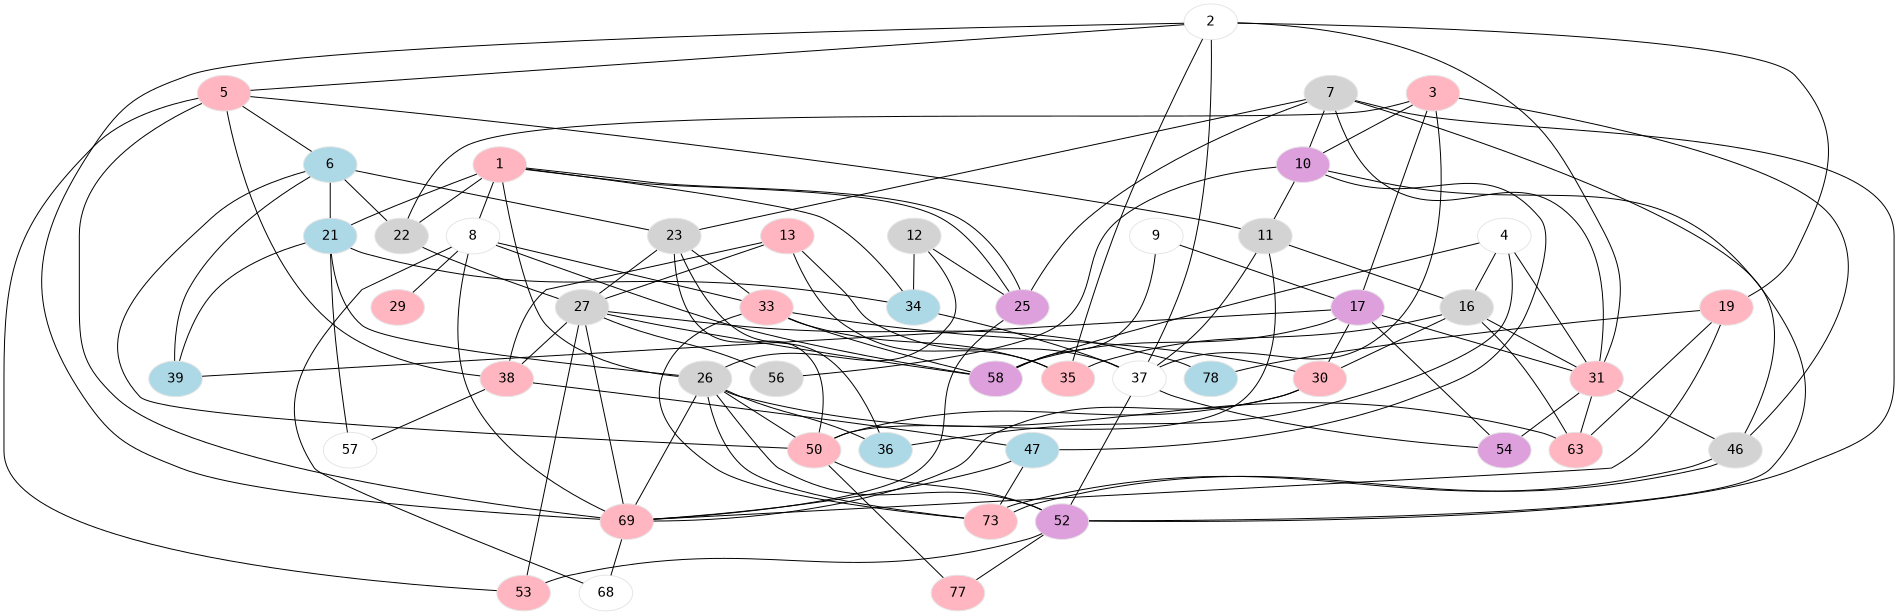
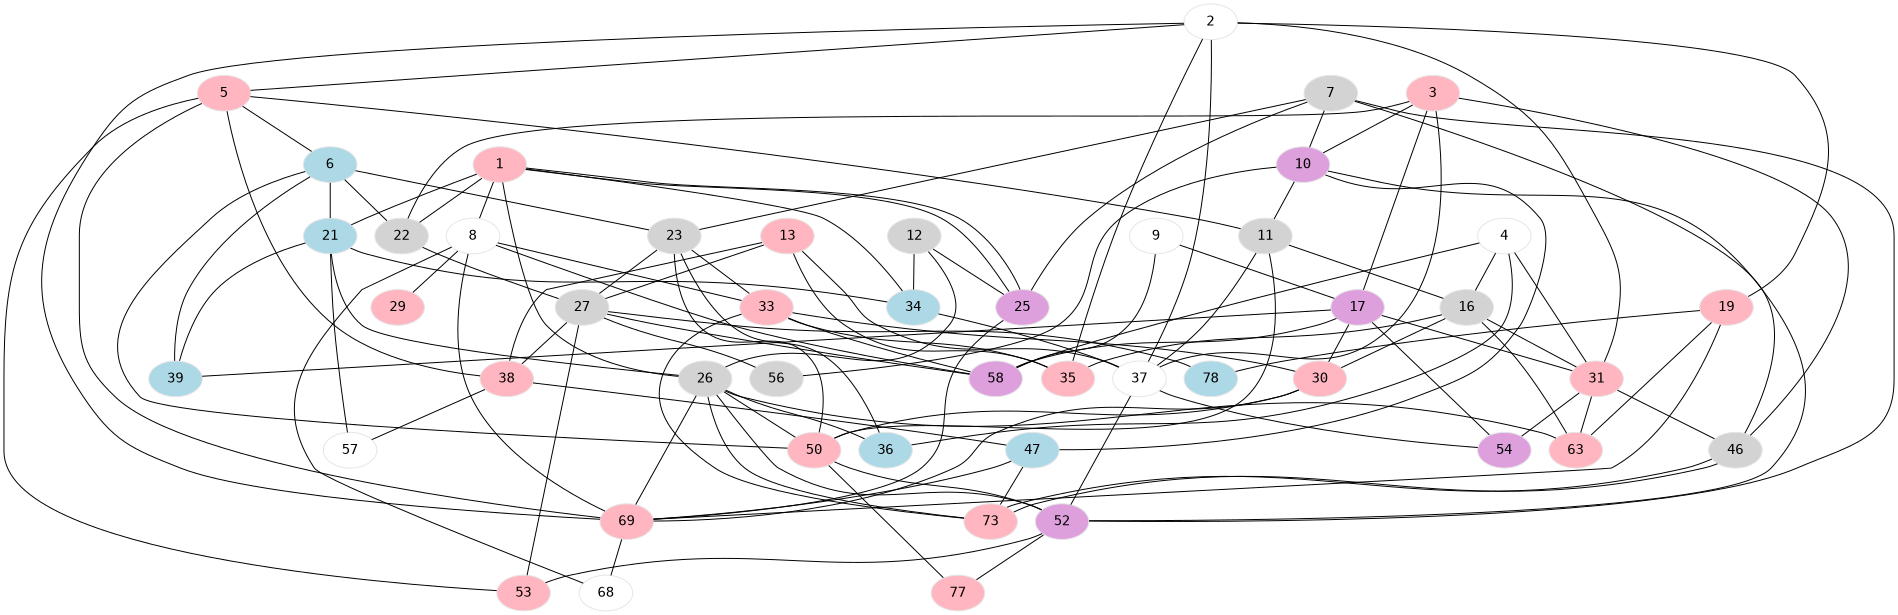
  graph {
    fontname="DejaVu Sans Mono"
    node [color=gray90 fillcolor=lightpink fontname="DejaVu Sans Mono" style=filled]
    edge [fontname="DejaVu Sans Mono"]
    1 [super="+43"]
    8 [fillcolor=white super="+32"]
    21 [fillcolor=lightblue super="+64"]
    22 [fillcolor=lightgrey]
    25 [fillcolor=plum]
    26 [fillcolor=lightgrey super="+67"]
    34 [fillcolor=lightblue]
    n8 [label=69 super="+79"]
    58 [fillcolor=plum super="+71"]
    29
    33 [super="+48"]
    68 [fillcolor=white]
    39 [fillcolor=lightblue]
    57 [fillcolor=white]
    27 [fillcolor=lightgrey super="+61"]
    36 [fillcolor=lightblue]
    50 [super="+60"]
    52 [fillcolor=plum super="+65"]
    63 [super="+75"]
    73
    37 [fillcolor=white super="+66"]
    2 [fillcolor=white super="+49"]
    5 [super="+55"]
    19 [super="+44"]
    31 [super="+40"]
    35 [super="+42"]
    6 [fillcolor=lightblue super="+70"]
    11 [fillcolor=lightgrey super="+18"]
    38 [super="+51"]
    53
    78 [fillcolor=lightblue]
    46 [fillcolor=lightgrey]
    54 [fillcolor=plum]
    3 [super="+20"]
    10 [fillcolor=plum super="+14"]
    17 [fillcolor=plum super="+41"]
    47 [fillcolor=lightblue super="+59"]
    56 [fillcolor=lightgrey]
    30
    4 [fillcolor=white super="+74"]
    16 [fillcolor=lightgrey super="+24"]
    23 [fillcolor=lightgrey super="+72"]
    77
    7 [fillcolor=lightgrey super="+76"]
    9 [fillcolor=white]
    12 [fillcolor=lightgrey super="+28"]
    13 [super="+69"]
    1 -- 8
    1 -- 21 [weight=2]
    1 -- 22
    1 -- 25
    1 -- 25
    1 -- 26
    1 -- 34
    8 -- n8
    8 -- 58
    8 -- 29
    8 -- 33
    8 -- 68
    21 -- 26
    21 -- 34
    21 -- 39
    21 -- 57
    22 -- 27
    25 -- n8
    26 -- n8
    26 -- 36
    26 -- 50
    26 -- 52
    26 -- 63
    26 -- 73
    34 -- 37
    n8 -- 68
    33 -- 58 [weight=2]
    33 -- 73
    33 -- 35
    33 -- 30
-   27 -- n8
    27 -- 58
    27 -- 38
    27 -- 53
    27 -- 78
    27 -- 56
    50 -- 52
    50 -- 77
    52 -- 53
    52 -- 77
    37 -- 52
    37 -- 54
    2 -- n8
    2 -- 37 [weight=2]
    2 -- 5
    2 -- 19
    2 -- 31
    2 -- 35
    5 -- n8
    5 -- 6
    5 -- 11
    5 -- 38
    5 -- 53
    19 -- n8
    19 -- 63
    19 -- 78
    31 -- 63
    31 -- 46
    31 -- 54 [weight=2]
    6 -- 21 [weight=2]
    6 -- 22
    6 -- 39
    6 -- 50
    6 -- 23
    11 -- 50
    11 -- 37
    11 -- 16
    38 -- 57
    38 -- 47
    46 -- 73
    46 -- 73
    3 -- 22
    3 -- 37
    3 -- 46
    3 -- 10
    3 -- 17
    10 -- 52
    10 -- 11
    10 -- 47
    10 -- 56
    17 -- 58 [weight=2]
    17 -- 39
    17 -- 31
    17 -- 54
    17 -- 30
    47 -- n8
    47 -- 73
    30 -- n8
    30 -- 50
    4 -- 58
    4 -- 36
    4 -- 31
    4 -- 16
    16 -- 63 [weight=2]
    16 -- 31
    16 -- 35
    16 -- 30
    23 -- 33
    23 -- 27
    23 -- 36
    23 -- 50
    7 -- 25
    7 -- 52
-   7 -- 31
    7 -- 46
    7 -- 10
    7 -- 23
    9 -- 58
    9 -- 17
    12 -- 25
    12 -- 26
    12 -- 34 [weight=2]
    13 -- 27
    13 -- 37
    13 -- 35
    13 -- 38
  }
